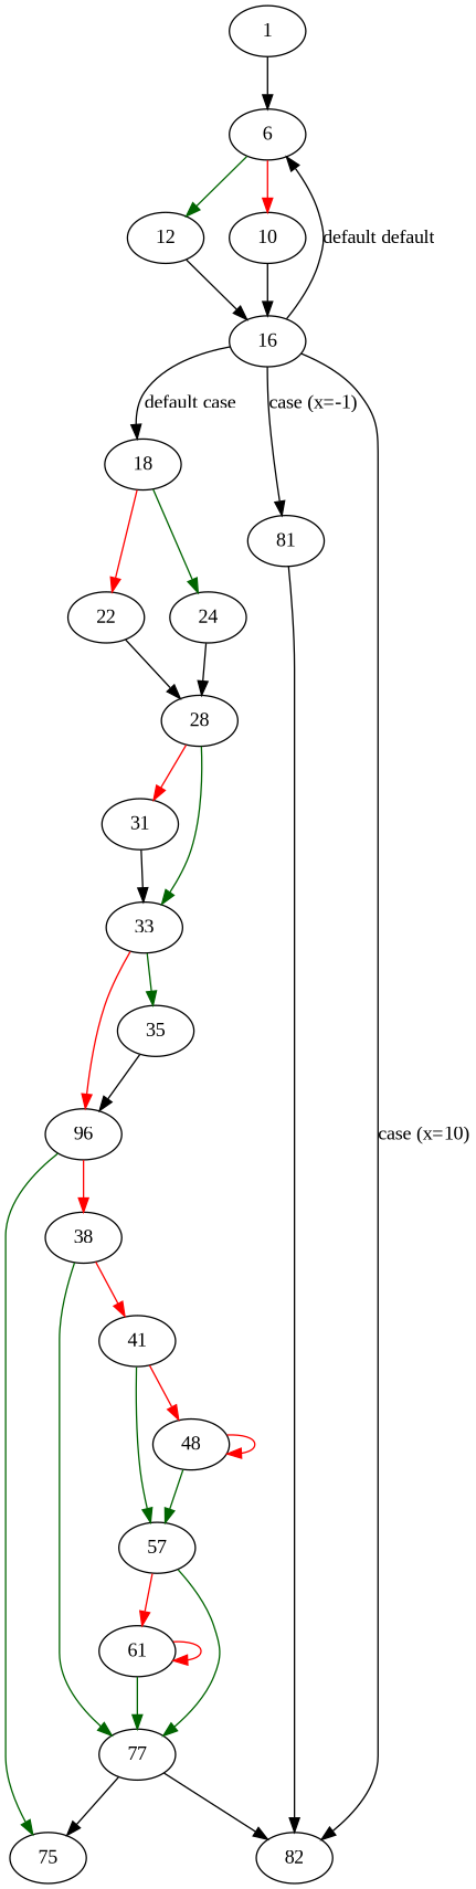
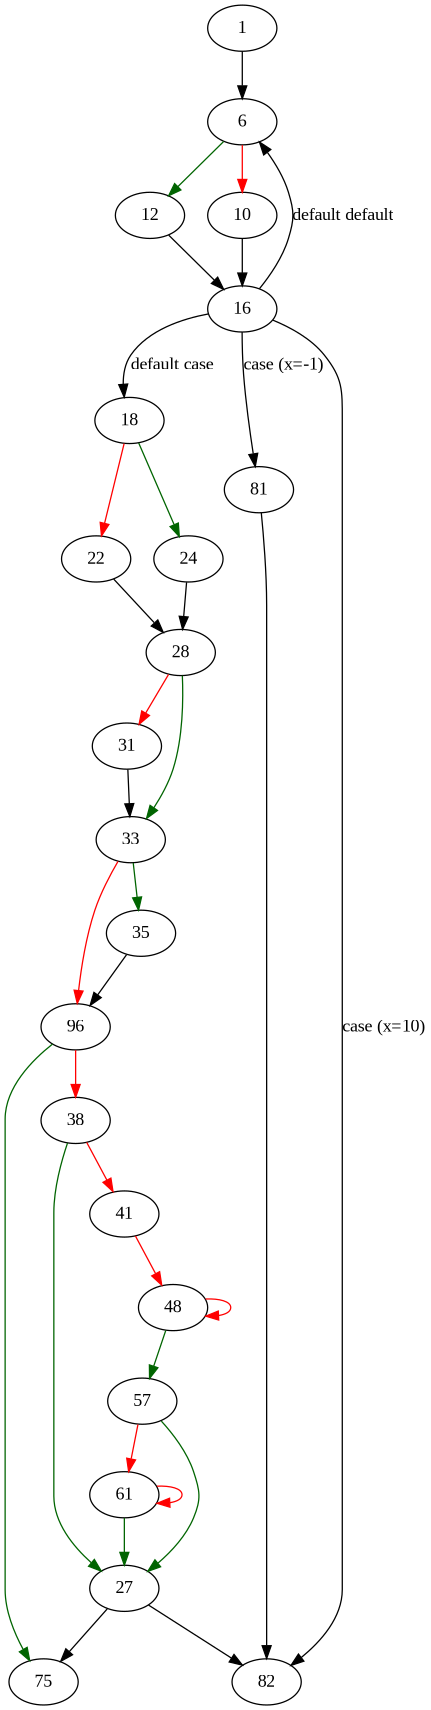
  strict digraph {
    fontname="Liberation Serif"
    node [fontname="Liberation Serif"]
    edge [fontname="Liberation Serif"]
    1 [entry=true]
    6
    12
    10
    16
    82
    18
    81
    24
    22
    28
    33
    31
    35
    n15 [label=96]
    75
    38
-   77
+   77 [label=27]
    41
    57
    48
    61
    1 -> 6
    6 -> 12 [color=darkgreen cond=true]
    6 -> 10 [color=red cond=false]
    12 -> 16
    10 -> 16
    16 -> 6 [cond="default case" label="default default"]
    16 -> 82 [cond="case (x=10)" label="case (x=10)"]
    16 -> 18 [cond="case (x=12)" label="default case"]
    16 -> 81 [cond="case (x=-1)" label="case (x=-1)"]
    18 -> 24 [color=darkgreen cond=true]
    18 -> 22 [color=red cond=false]
    81 -> 82
    24 -> 28
    22 -> 28
    28 -> 33 [color=darkgreen cond=true]
    28 -> 31 [color=red cond=false]
    33 -> 35 [color=darkgreen cond=true]
    33 -> n15 [color=red cond=false]
    31 -> 33
    35 -> n15
    n15 -> 75 [color=darkgreen cond=true]
    n15 -> 38 [color=red cond=false]
    38 -> 77 [color=darkgreen cond=true]
    38 -> 41 [color=red cond=false]
    77 -> 82
    77 -> 75
-   41 -> 57 [color=darkgreen cond=true]
    41 -> 48 [color=red cond=false]
    57 -> 77 [color=darkgreen cond=true]
    57 -> 61 [color=red cond=false]
    48 -> 57 [color=darkgreen cond=true]
    48 -> 48 [color=red cond=false]
    61 -> 77 [color=darkgreen cond=true]
    61 -> 61 [color=red cond=false]
  }
